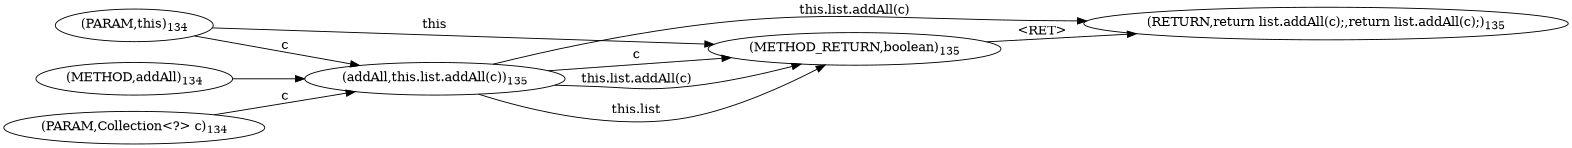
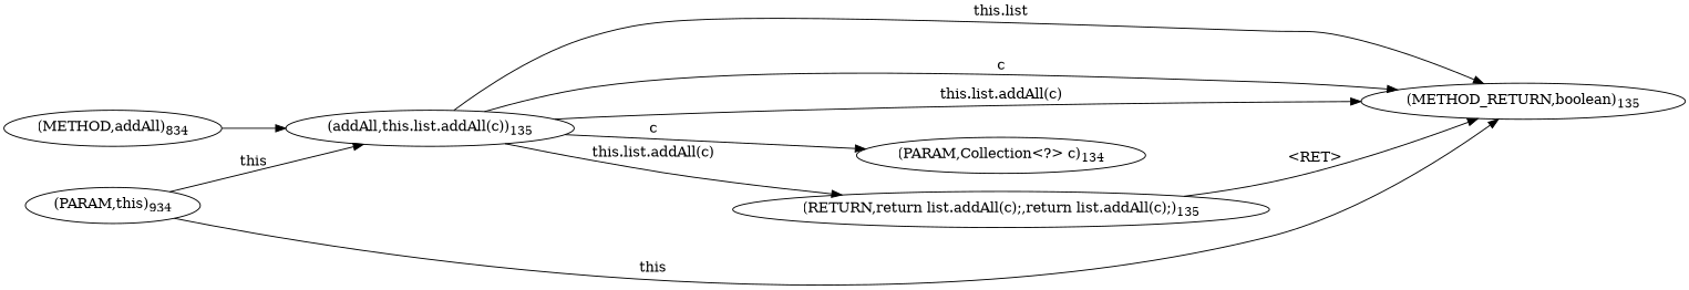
  digraph {
    rankdir=LR
-   n1 [label=<(METHOD,addAll)<SUB>134</SUB>>]
+   n1 [label=<(METHOD,addAll)<SUB>834</SUB>>]
    n2 [label=<(addAll,this.list.addAll(c))<SUB>135</SUB>>]
-   n3 [label=<(PARAM,this)<SUB>134</SUB>>]
+   n3 [label=<(PARAM,this)<SUB>934</SUB>>]
    n4 [label=<(METHOD_RETURN,boolean)<SUB>135</SUB>>]
    n5 [label=<(PARAM,Collection&lt;?&gt; c)<SUB>134</SUB>>]
    n6 [label=<(RETURN,return list.addAll(c);,return list.addAll(c);)<SUB>135</SUB>>]
    n1 -> n2
    n2 -> n4 [label="this.list"]
    n2 -> n4 [label=c]
    n2 -> n4 [label="this.list.addAll(c)"]
    n2 -> n6 [label="this.list.addAll(c)"]
-   n3 -> n2 [label=c]
+   n3 -> n2 [label=this]
    n3 -> n4 [label=this]
-   n5 -> n2 [label=c]
-   n4 -> n6 [label="&lt;RET&gt;"]
+   n2 -> n5 [label=c]
+   n6 -> n4 [label="&lt;RET&gt;"]
  }
